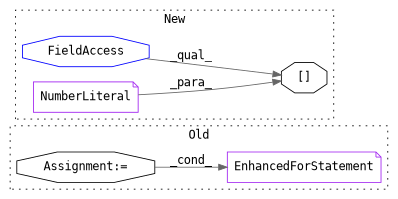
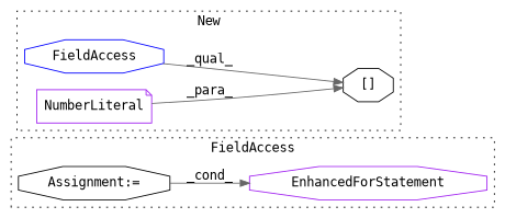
  digraph {
    fontname="DejaVu Sans Mono"
    rankdir=LR
    node [color=purple fontname="DejaVu Sans Mono" l="230,2" s="435,864" shape=octagon]
    edge [color=gray40 fontname="DejaVu Sans Mono"]
-   n1 [a=70 label=EnhancedForStatement shape=note]
+   n1 [a=70 label=EnhancedForStatement]
    n2 [a=7 color=black label="Assignment:="]
    n3 [a=2 color=black l="27,1" label="[]" s="468,496"]
    n4 [a=22 color=blue l=26 label=FieldAccess s=468]
    n5 [a=34 l=1 label=NumberLiteral s=495 shape=note]
    subgraph cluster_1 {
-     label=Old
+     label=FieldAccess
      style=dotted
      n1
      n2
    }
    subgraph cluster_2 {
      label=New
      style=dotted
      n3
      n4
      n5
    }
    n2 -> n1 [label=_cond_]
    n4 -> n3 [label=_qual_]
    n5 -> n3 [label=_para_]
  }
